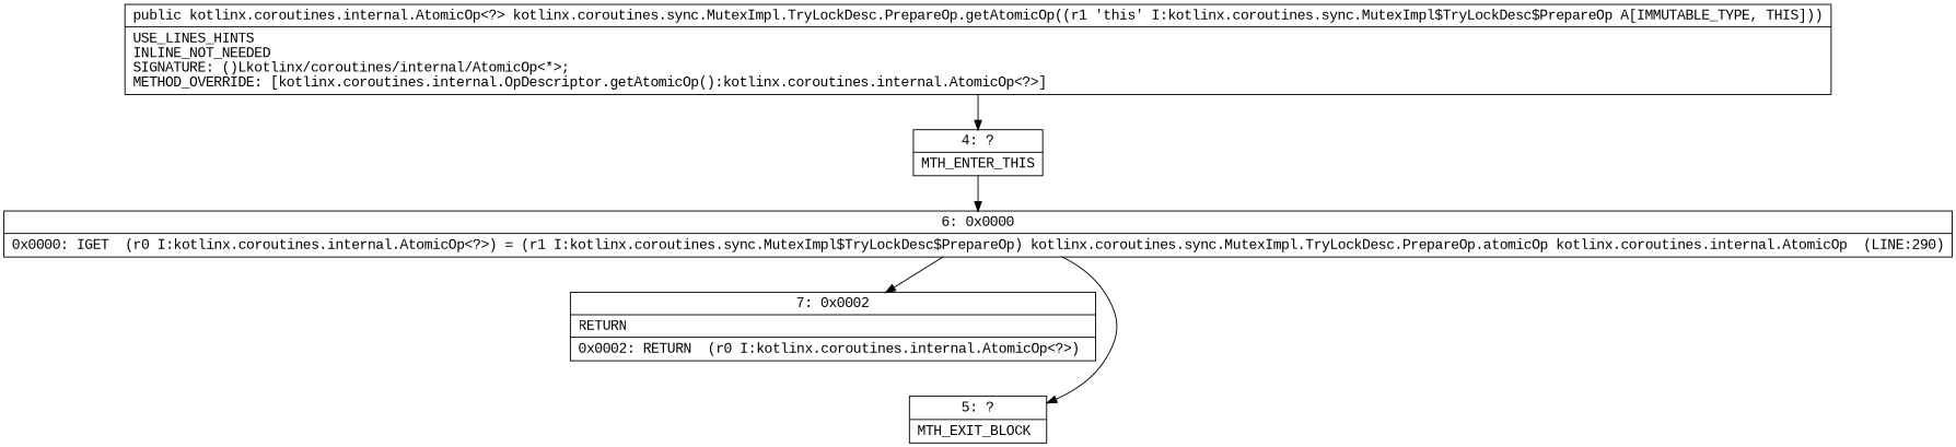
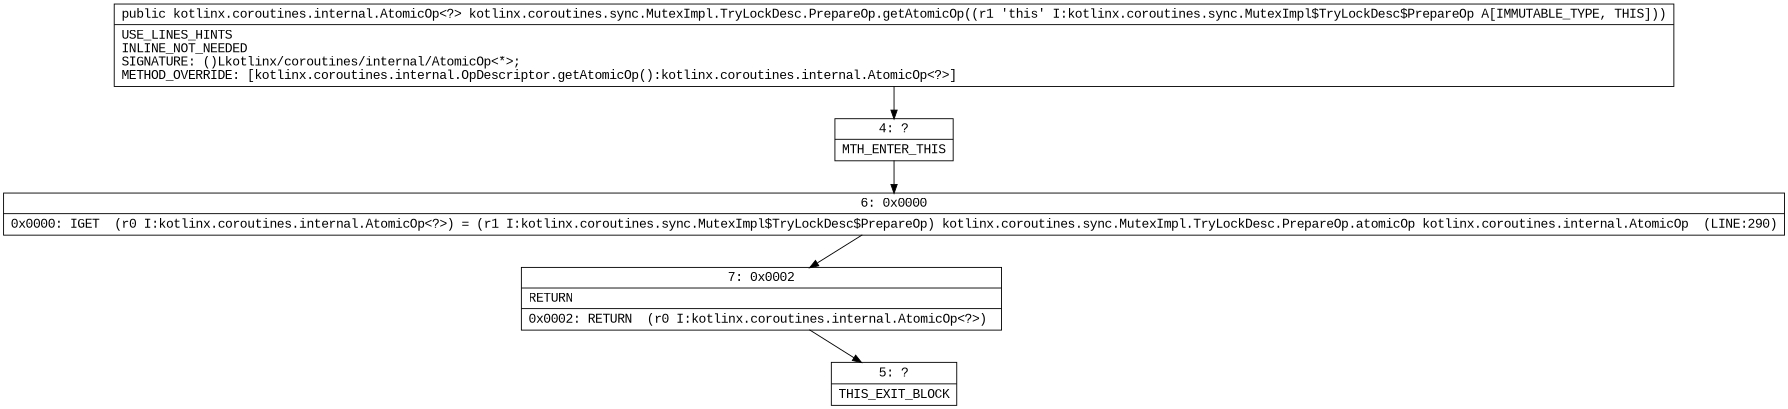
  digraph {
    fontname="Liberation Mono"
    node [fontname="Liberation Mono" shape=record]
    edge [fontname="Liberation Mono"]
    n1 [label="{4\:\ ?|MTH_ENTER_THIS\l}"]
    n2 [label="{6\:\ 0x0000|0x0000: IGET  (r0 I:kotlinx.coroutines.internal.AtomicOp\<?\>) = (r1 I:kotlinx.coroutines.sync.MutexImpl$TryLockDesc$PrepareOp) kotlinx.coroutines.sync.MutexImpl.TryLockDesc.PrepareOp.atomicOp kotlinx.coroutines.internal.AtomicOp  (LINE:290)\l}"]
    n3 [label="{7\:\ 0x0002|RETURN\l|0x0002: RETURN  (r0 I:kotlinx.coroutines.internal.AtomicOp\<?\>) \l}"]
-   n4 [label="{5\:\ ?|MTH_EXIT_BLOCK\l}"]
+   n4 [label="{5\:\ ?|THIS_EXIT_BLOCK\l}"]
    n5 [label="{public kotlinx.coroutines.internal.AtomicOp\<?\> kotlinx.coroutines.sync.MutexImpl.TryLockDesc.PrepareOp.getAtomicOp((r1 'this' I:kotlinx.coroutines.sync.MutexImpl$TryLockDesc$PrepareOp A[IMMUTABLE_TYPE, THIS]))  | USE_LINES_HINTS\lINLINE_NOT_NEEDED\lSIGNATURE: ()Lkotlinx\/coroutines\/internal\/AtomicOp\<*\>;\lMETHOD_OVERRIDE: [kotlinx.coroutines.internal.OpDescriptor.getAtomicOp():kotlinx.coroutines.internal.AtomicOp\<?\>]\l}"]
    n1 -> n2
    n2 -> n3
-   n2 -> n4
+   n3 -> n4
    n5 -> n1
  }
